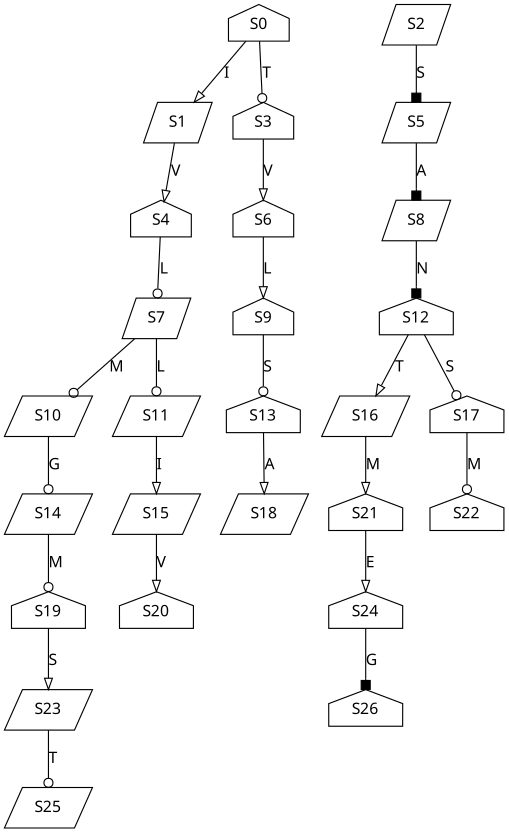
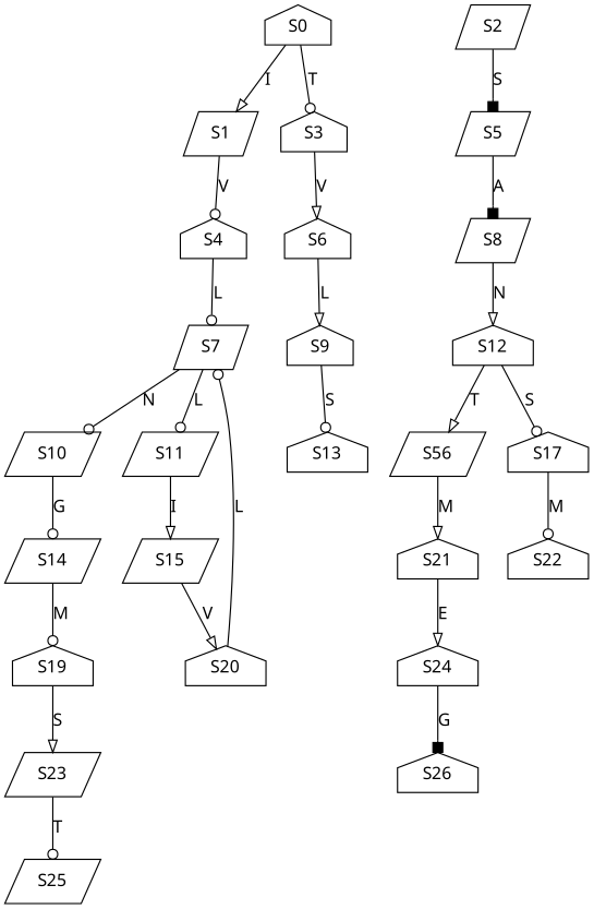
  strict digraph {
    fontname="Noto Sans"
    node [fontname="Noto Sans" shape=house]
    edge [arrowhead=onormal fontname="Noto Sans"]
    S1 [shape=parallelogram]
    S0
    S3
    S4
    S2 [shape=parallelogram]
    S5 [shape=parallelogram]
    S6
    S7 [shape=parallelogram]
    S8 [shape=parallelogram]
    S9
    S10 [shape=parallelogram]
    S11 [shape=parallelogram]
    S12
    S13
    S14 [shape=parallelogram]
    S15 [shape=parallelogram]
-   S16 [shape=parallelogram]
+   S16 [shape=parallelogram label=S56]
    S17
-   S18 [shape=parallelogram]
    S19
    S20
    S21
    S22
    S23 [shape=parallelogram]
    S24
    S25 [shape=parallelogram]
    S26
-   S1 -> S4 [label=V]
+   S1 -> S4 [arrowhead=odot label=V]
    S0 -> S1 [label=I]
    S0 -> S3 [arrowhead=odot label=T]
    S3 -> S6 [label=V]
    S4 -> S7 [arrowhead=odot label=L]
    S2 -> S5 [arrowhead=box label=S]
    S5 -> S8 [arrowhead=box label=A]
    S6 -> S9 [label=L]
-   S7 -> S10 [arrowhead=odot label=M]
+   S7 -> S10 [arrowhead=odot label=N]
    S7 -> S11 [arrowhead=odot label=L]
-   S8 -> S12 [arrowhead=box label=N]
+   S8 -> S12 [label=N]
    S9 -> S13 [arrowhead=odot label=S]
    S10 -> S14 [arrowhead=odot label=G]
    S11 -> S15 [label=I]
    S12 -> S16 [label=T]
    S12 -> S17 [arrowhead=odot label=S]
-   S13 -> S18 [label=A]
    S14 -> S19 [arrowhead=odot label=M]
    S15 -> S20 [label=V]
    S16 -> S21 [label=M]
    S17 -> S22 [arrowhead=odot label=M]
    S19 -> S23 [label=S]
+   S20 -> S7 [arrowhead=odot label=L]
    S21 -> S24 [label=E]
    S23 -> S25 [arrowhead=odot label=T]
    S24 -> S26 [arrowhead=box label=G]
  }
